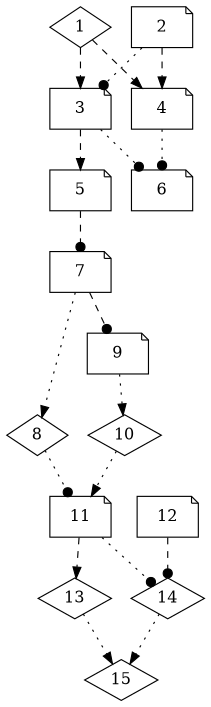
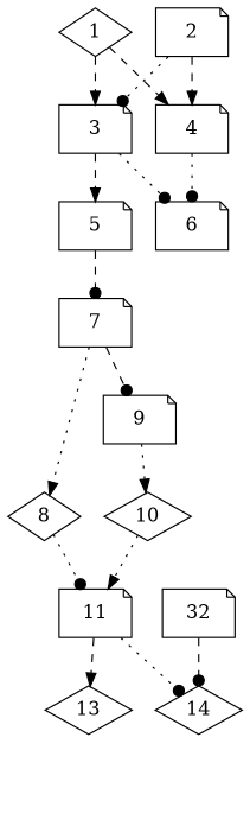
  digraph {
    node [alpha=0.14 shape=note]
    edge [arrowhead=normal style=dotted]
    1 [alpha=0.12 expect_size=51416064 shape=diamond]
    3 [alpha=0.01 expect_size=28215296]
    4 [expect_size=46902272]
    5 [alpha=0.07 expect_size=49362944]
    6 [expect_size=14552064]
    7 [alpha=0.03 expect_size=47694848]
    2 [alpha=0.10 expect_size=12966912]
    8 [alpha=0.17 expect_size=43663360 shape=diamond]
    9 [alpha=0.13 expect_size=22608896]
    11 [alpha=0.04 expect_size=34856960]
    10 [alpha=0.10 expect_size=41318400 shape=diamond]
    13 [alpha=0.13 expect_size=40006656 shape=diamond]
    14 [alpha=0.02 expect_size=42228736 shape=diamond]
-   12 [alpha=0.09 expect_size=15363072]
-   15 [alpha=0.16 expect_size=29093888 shape=diamond]
+   12 [alpha=0.09 expect_size=15363072 label=32]
    1 -> 3 [style=dashed]
    1 -> 4 [style=dashed]
    3 -> 5 [style=dashed]
    3 -> 6 [arrowhead=dot]
    4 -> 6 [arrowhead=dot]
    5 -> 7 [arrowhead=dot style=dashed]
    7 -> 8
    7 -> 9 [arrowhead=dot style=dashed]
    2 -> 3 [arrowhead=dot]
    2 -> 4 [style=dashed]
    8 -> 11 [arrowhead=dot]
    9 -> 10
    11 -> 13 [style=dashed]
    11 -> 14 [arrowhead=dot]
    10 -> 11
-   13 -> 15
-   14 -> 15
    12 -> 14 [arrowhead=dot style=dashed]
  }
